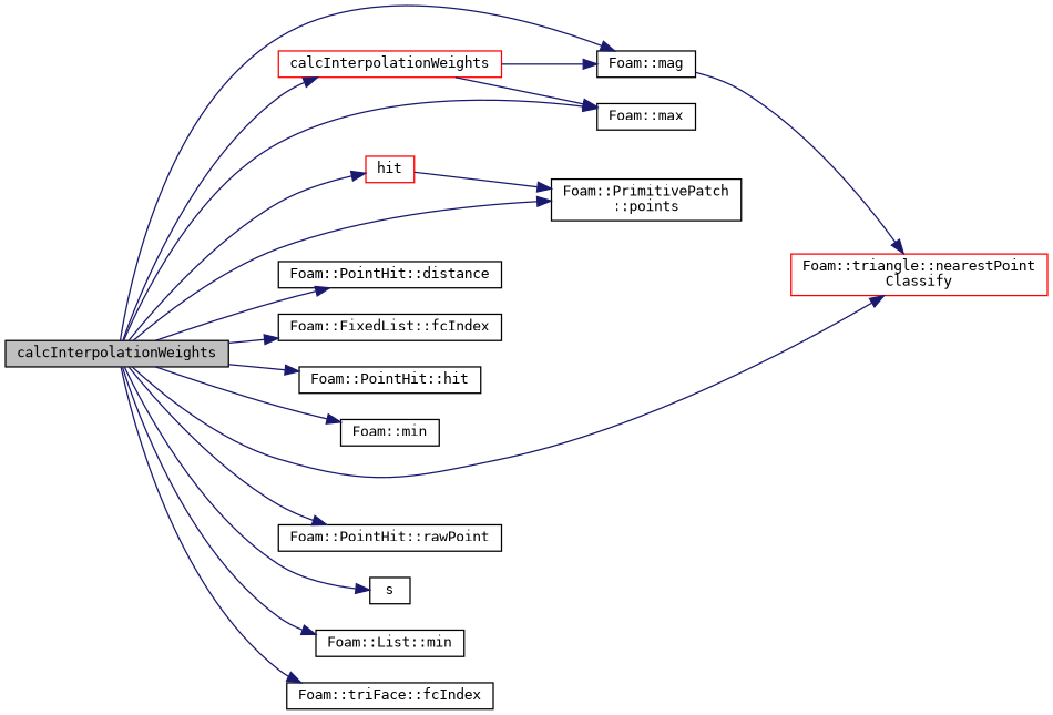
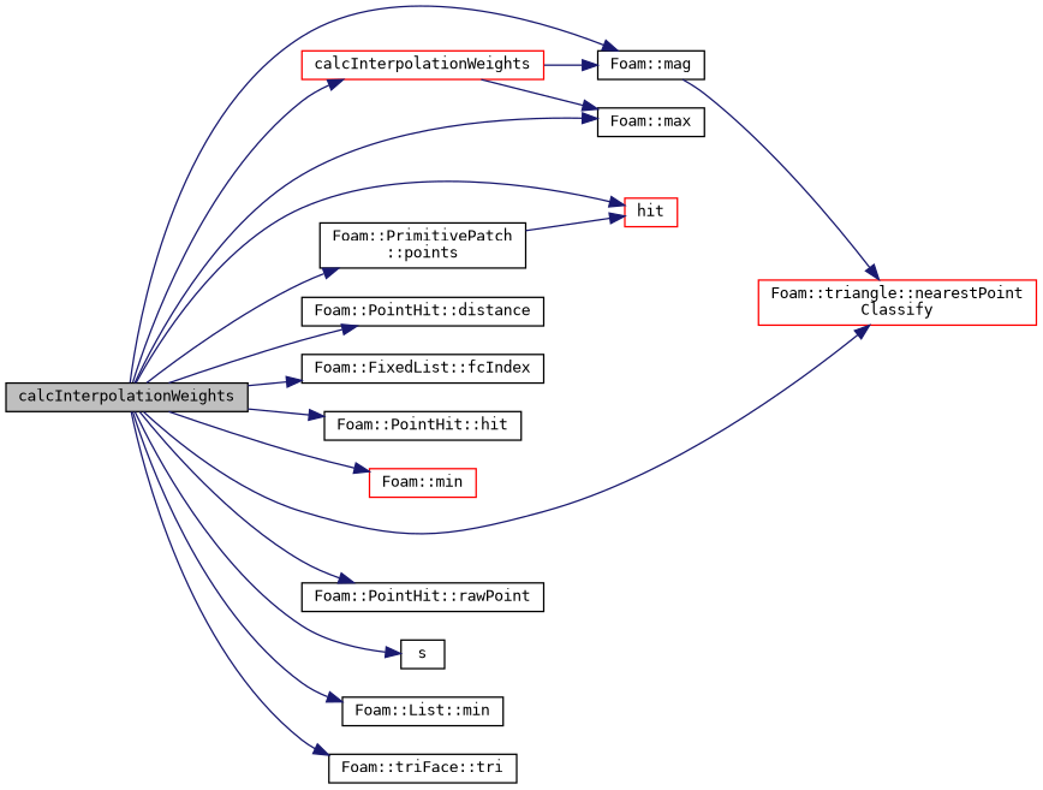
  digraph {
    fontname="DejaVu Sans Mono"
    rankdir=LR
    node [color=black fontname="DejaVu Sans Mono" fontsize=10 shape=record]
    edge [color=midnightblue fontname="DejaVu Sans Mono" fontsize=10 labelfontname=Helvetica labelfontsize=10 style=solid]
    n1 [fillcolor=grey75 fontcolor=black height=0.2 label=calcInterpolationWeights style=filled width=0.4]
    n2 [color=red height=0.2 label=calcInterpolationWeights width=0.4]
    n3 [height=0.2 label="Foam::mag" width=0.4]
    n4 [height=0.2 label="Foam::max" width=0.4]
    n5 [color=red height=0.2 label=hit width=0.4]
    n6 [height=0.2 label="Foam::PrimitivePatch\l::points" width=0.4]
    n7 [height=0.2 label="Foam::PointHit::distance" width=0.4]
    n8 [height=0.2 label="Foam::FixedList::fcIndex" width=0.4]
    n9 [height=0.2 label="Foam::PointHit::hit" width=0.4]
-   n10 [height=0.2 label="Foam::min" width=0.4]
+   n10 [color=red height=0.2 label="Foam::min" width=0.4]
    n11 [color=red height=0.2 label="Foam::triangle::nearestPoint\lClassify" width=0.4]
    n12 [height=0.2 label="Foam::PointHit::rawPoint" width=0.4]
    n13 [height=0.2 label=s width=0.4]
    n14 [height=0.2 label="Foam::List::min" width=0.4]
-   n15 [height=0.2 label="Foam::triFace::fcIndex" width=0.4]
+   n15 [height=0.2 label="Foam::triFace::tri" width=0.4]
    n1 -> n2
    n1 -> n3
    n1 -> n4
    n1 -> n5
    n1 -> n6
    n1 -> n7
    n1 -> n8
    n1 -> n9
    n1 -> n10
    n1 -> n11
    n1 -> n12
    n1 -> n13
    n1 -> n14
    n1 -> n15
    n2 -> n3
    n2 -> n4
    n3 -> n11
-   n5 -> n6
+   n6 -> n5
  }
